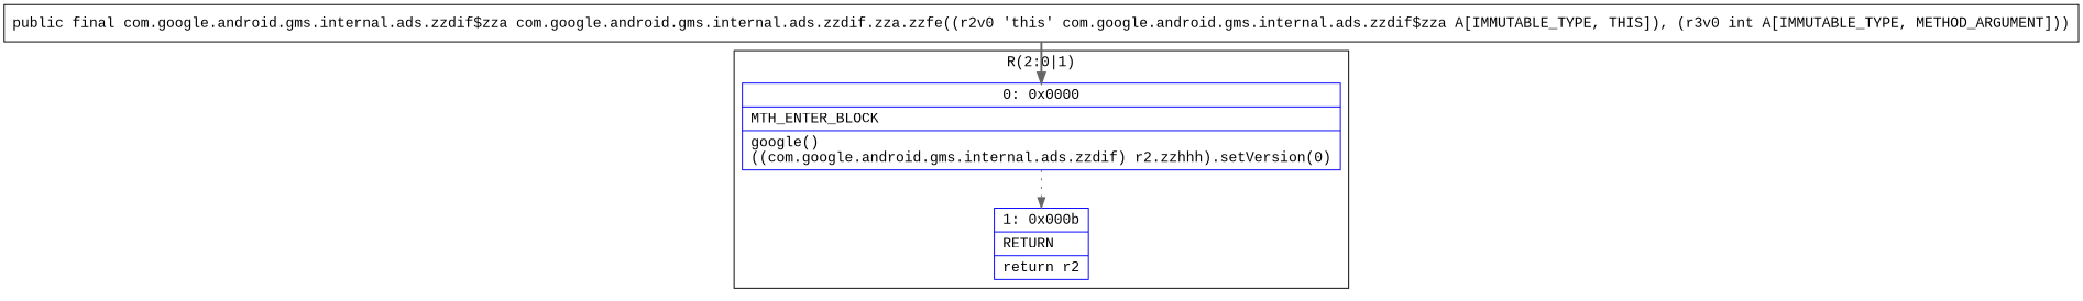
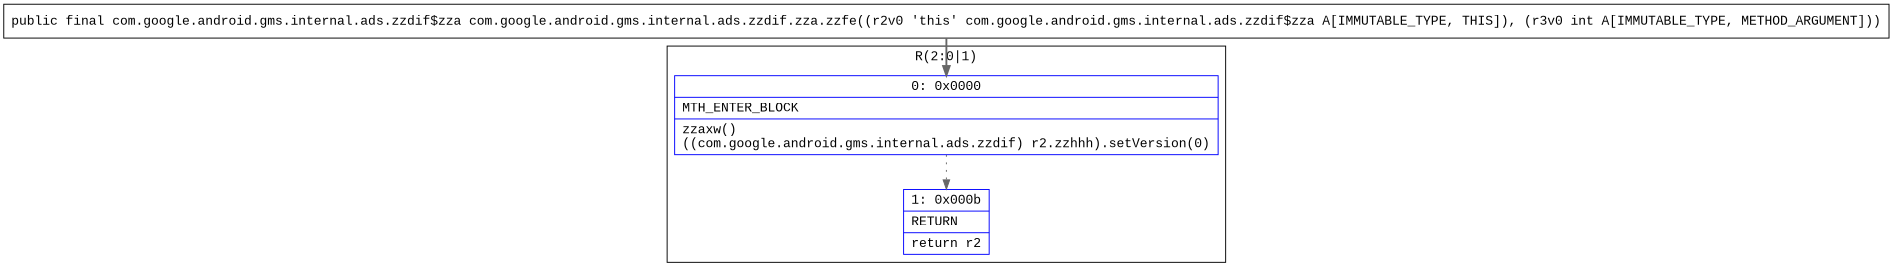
  digraph {
    fontname="Liberation Mono"
    node [color=blue shape=record fontname="Liberation Mono"]
    edge [color=gray40 fontname="Liberation Mono"]
-   n1 [label="{0\:\ 0x0000|MTH_ENTER_BLOCK\l|google()\l((com.google.android.gms.internal.ads.zzdif) r2.zzhhh).setVersion(0)\l}"]
+   n1 [label="{0\:\ 0x0000|MTH_ENTER_BLOCK\l|zzaxw()\l((com.google.android.gms.internal.ads.zzdif) r2.zzhhh).setVersion(0)\l}"]
    n2 [label="{1\:\ 0x000b|RETURN\l|return r2\l}"]
    n3 [label="{public final com.google.android.gms.internal.ads.zzdif$zza com.google.android.gms.internal.ads.zzdif.zza.zzfe((r2v0 'this' com.google.android.gms.internal.ads.zzdif$zza A[IMMUTABLE_TYPE, THIS]), (r3v0 int A[IMMUTABLE_TYPE, METHOD_ARGUMENT])) }" color=""]
    subgraph cluster_1 {
      label="R(2:0|1)"
      n1
      n2
    }
    n1 -> n2 [style=dotted]
    n3 -> n1 [style=bold]
  }
